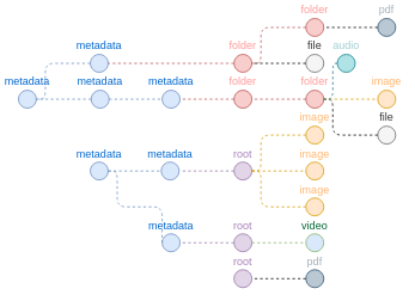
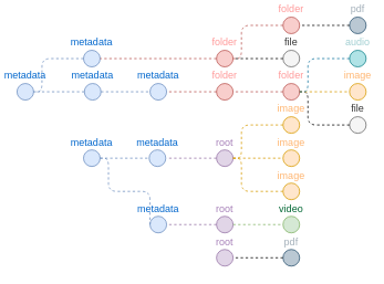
  <mxCell id="0" />
  <mxCell id="1" parent="0" />
  <mxCell id="2" value="metadata" style="ellipse;whiteSpace=wrap;html=1;aspect=fixed;fillColor=#dae8fc;strokeColor=#6c8ebf;fontStyle=0;labelPosition=center;verticalLabelPosition=top;align=center;verticalAlign=bottom;fontColor=#0066CC;" parent="1" vertex="1"><mxGeometry x="99.99" y="180" width="20" height="20" as="geometry" /></mxCell>
  <mxCell id="3" value="metadata" style="ellipse;whiteSpace=wrap;html=1;aspect=fixed;fillColor=#dae8fc;strokeColor=#6c8ebf;fontStyle=0;labelPosition=center;verticalLabelPosition=top;align=center;verticalAlign=bottom;fontColor=#0066CC;" parent="1" vertex="1"><mxGeometry x="178.96" y="180" width="20" height="20" as="geometry" /></mxCell>
  <mxCell id="4" value="metadata" style="ellipse;whiteSpace=wrap;html=1;aspect=fixed;fillColor=#dae8fc;strokeColor=#6c8ebf;fontStyle=0;labelPosition=center;verticalLabelPosition=top;align=center;verticalAlign=bottom;fontColor=#0066CC;" parent="1" vertex="1"><mxGeometry x="179.97" y="260" width="20" height="20" as="geometry" /></mxCell>
  <mxCell id="5" value="" style="endArrow=none;dashed=1;html=1;fillColor=#dae8fc;strokeColor=#6c8ebf;exitX=1;exitY=0.5;exitDx=0;exitDy=0;entryX=0;entryY=0.5;entryDx=0;entryDy=0;" parent="1" source="2" target="3" edge="1"><mxGeometry width="50" height="50" relative="1" as="geometry"><mxPoint x="139.99" y="210" as="sourcePoint" /><mxPoint x="159.99" y="210" as="targetPoint" /><Array as="points" /></mxGeometry></mxCell>
  <mxCell id="6" style="edgeStyle=orthogonalEdgeStyle;rounded=1;orthogonalLoop=1;jettySize=auto;html=1;dashed=1;endArrow=none;endFill=0;fontSize=10;fontColor=#FFB570;fillColor=#dae8fc;strokeColor=#6c8ebf;entryX=0;entryY=0.5;entryDx=0;entryDy=0;" parent="1" target="4" edge="1"><mxGeometry relative="1" as="geometry"><Array as="points"><mxPoint x="129.99" y="190" /><mxPoint x="129.99" y="230" /></Array><mxPoint x="119.99" y="190" as="sourcePoint" /><mxPoint x="269.99" y="100" as="targetPoint" /></mxGeometry></mxCell>
  <mxCell id="7" value="metadata" style="ellipse;whiteSpace=wrap;html=1;aspect=fixed;fillColor=#dae8fc;strokeColor=#6c8ebf;fontStyle=0;labelPosition=center;verticalLabelPosition=top;align=center;verticalAlign=bottom;fontColor=#0066CC;" parent="1" vertex="1"><mxGeometry x="101" y="100" width="20" height="20" as="geometry" /></mxCell>
  <mxCell id="8" value="metadata" style="ellipse;whiteSpace=wrap;html=1;aspect=fixed;fillColor=#dae8fc;strokeColor=#6c8ebf;fontStyle=0;labelPosition=center;verticalLabelPosition=top;align=center;verticalAlign=bottom;fontColor=#0066CC;" parent="1" vertex="1"><mxGeometry x="179.97" y="100" width="20" height="20" as="geometry" /></mxCell>
  <mxCell id="9" value="" style="endArrow=none;dashed=1;html=1;fillColor=#dae8fc;strokeColor=#6c8ebf;exitX=1;exitY=0.5;exitDx=0;exitDy=0;entryX=0;entryY=0.5;entryDx=0;entryDy=0;" parent="1" source="7" target="8" edge="1"><mxGeometry width="50" height="50" relative="1" as="geometry"><mxPoint x="50" y="160" as="sourcePoint" /><mxPoint x="110" y="160" as="targetPoint" /><Array as="points" /></mxGeometry></mxCell>
  <mxCell id="10" value="metadata" style="ellipse;whiteSpace=wrap;html=1;aspect=fixed;fillColor=#dae8fc;strokeColor=#6c8ebf;fontStyle=0;labelPosition=center;verticalLabelPosition=top;align=center;verticalAlign=bottom;fontColor=#0066CC;" parent="1" vertex="1"><mxGeometry x="100" y="60" width="20" height="20" as="geometry" /></mxCell>
  <mxCell id="11" value="metadata" style="ellipse;whiteSpace=wrap;html=1;aspect=fixed;fillColor=#dae8fc;strokeColor=#6c8ebf;fontStyle=0;labelPosition=center;verticalLabelPosition=top;align=center;verticalAlign=bottom;fontColor=#0066CC;" parent="1" vertex="1"><mxGeometry x="20" y="100" width="20" height="20" as="geometry" /></mxCell>
  <mxCell id="12" value="" style="endArrow=none;dashed=1;html=1;fillColor=#dae8fc;strokeColor=#6c8ebf;exitX=0;exitY=0.5;exitDx=0;exitDy=0;entryX=1;entryY=0.5;entryDx=0;entryDy=0;" parent="1" source="7" target="11" edge="1"><mxGeometry width="50" height="50" relative="1" as="geometry"><mxPoint x="131" y="120" as="sourcePoint" /><mxPoint x="190.97" y="120" as="targetPoint" /><Array as="points" /></mxGeometry></mxCell>
  <mxCell id="13" style="edgeStyle=orthogonalEdgeStyle;rounded=1;orthogonalLoop=1;jettySize=auto;html=1;dashed=1;endArrow=none;endFill=0;fontSize=10;fontColor=#FFB570;fillColor=#dae8fc;strokeColor=#6c8ebf;entryX=0;entryY=0.5;entryDx=0;entryDy=0;exitX=1;exitY=0.5;exitDx=0;exitDy=0;" parent="1" source="11" target="10" edge="1"><mxGeometry relative="1" as="geometry"><Array as="points"><mxPoint x="50" y="110" /><mxPoint x="50" y="70" /></Array><mxPoint x="130" y="160" as="sourcePoint" /><mxPoint x="190.97" y="200" as="targetPoint" /></mxGeometry></mxCell>
  <mxCell id="14" value="folder" style="ellipse;whiteSpace=wrap;html=1;aspect=fixed;fillColor=#f8cecc;strokeColor=#b85450;fontStyle=0;labelPosition=center;verticalLabelPosition=top;align=center;verticalAlign=bottom;fontColor=#FF9999;" parent="1" vertex="1"><mxGeometry x="259.97" y="100" width="20" height="20" as="geometry" /></mxCell>
  <mxCell id="15" value="" style="endArrow=none;dashed=1;html=1;fillColor=#f8cecc;strokeColor=#b85450;entryX=1;entryY=0.5;entryDx=0;entryDy=0;endFill=0;exitX=0;exitY=0.5;exitDx=0;exitDy=0;" parent="1" source="14" target="8" edge="1"><mxGeometry width="50" height="50" relative="1" as="geometry"><mxPoint x="694" y="-260" as="sourcePoint" /><mxPoint x="720" y="-290" as="targetPoint" /><Array as="points"><mxPoint x="230" y="110" /></Array></mxGeometry></mxCell>
  <mxCell id="16" value="folder" style="ellipse;whiteSpace=wrap;html=1;aspect=fixed;fillColor=#f8cecc;strokeColor=#b85450;fontStyle=0;labelPosition=center;verticalLabelPosition=top;align=center;verticalAlign=bottom;fontColor=#FF9999;" parent="1" vertex="1"><mxGeometry x="259.97" y="60" width="20" height="20" as="geometry" /></mxCell>
  <mxCell id="17" value="" style="endArrow=none;dashed=1;html=1;fillColor=#f8cecc;strokeColor=#b85450;entryX=1;entryY=0.5;entryDx=0;entryDy=0;endFill=0;exitX=0;exitY=0.5;exitDx=0;exitDy=0;" parent="1" source="16" target="10" edge="1"><mxGeometry width="50" height="50" relative="1" as="geometry"><mxPoint x="260" y="120" as="sourcePoint" /><mxPoint x="210.97" y="120" as="targetPoint" /><Array as="points" /></mxGeometry></mxCell>
  <mxCell id="18" value="root" style="ellipse;whiteSpace=wrap;html=1;aspect=fixed;fillColor=#e1d5e7;strokeColor=#9673a6;fontStyle=0;labelPosition=center;verticalLabelPosition=top;align=center;verticalAlign=bottom;fontColor=#A680B8;" parent="1" vertex="1"><mxGeometry x="259.96" y="180" width="20" height="20" as="geometry" /></mxCell>
  <mxCell id="19" value="root" style="ellipse;whiteSpace=wrap;html=1;aspect=fixed;fillColor=#e1d5e7;strokeColor=#9673a6;fontStyle=0;labelPosition=center;verticalLabelPosition=top;align=center;verticalAlign=bottom;fontColor=#A680B8;" parent="1" vertex="1"><mxGeometry x="259.97" y="260" width="20" height="20" as="geometry" /></mxCell>
  <mxCell id="20" style="edgeStyle=orthogonalEdgeStyle;rounded=1;orthogonalLoop=1;jettySize=auto;html=1;dashed=1;endArrow=none;endFill=0;fontSize=12;fontColor=#FFB570;fillColor=#e1d5e7;strokeColor=#9673a6;exitX=0;exitY=0.5;exitDx=0;exitDy=0;" parent="1" source="18" edge="1"><mxGeometry relative="1" as="geometry"><mxPoint x="714.99" y="-110" as="sourcePoint" /><mxPoint x="199.99" y="190" as="targetPoint" /></mxGeometry></mxCell>
  <mxCell id="21" style="edgeStyle=orthogonalEdgeStyle;rounded=1;orthogonalLoop=1;jettySize=auto;html=1;dashed=1;endArrow=none;endFill=0;fontSize=12;fontColor=#FFB570;fillColor=#e1d5e7;strokeColor=#9673a6;exitX=0;exitY=0.5;exitDx=0;exitDy=0;entryX=1;entryY=0.5;entryDx=0;entryDy=0;" parent="1" source="19" target="4" edge="1"><mxGeometry relative="1" as="geometry"><mxPoint x="260" y="240" as="sourcePoint" /><mxPoint x="210" y="240" as="targetPoint" /></mxGeometry></mxCell>
  <mxCell id="22" value="image" style="ellipse;whiteSpace=wrap;html=1;aspect=fixed;fontSize=12;labelPosition=center;verticalLabelPosition=top;align=center;verticalAlign=bottom;fillColor=#ffe6cc;strokeColor=#d79b00;fontColor=#FFB570;" parent="1" vertex="1"><mxGeometry x="340" y="140" width="20" height="20" as="geometry" /></mxCell>
  <mxCell id="23" style="edgeStyle=orthogonalEdgeStyle;rounded=1;orthogonalLoop=1;jettySize=auto;html=1;dashed=1;endArrow=none;endFill=0;fontSize=12;fontColor=#FFB570;fillColor=#ffe6cc;strokeColor=#d79b00;exitX=1;exitY=0.5;exitDx=0;exitDy=0;entryX=0;entryY=0.5;entryDx=0;entryDy=0;" parent="1" source="18" target="24" edge="1"><mxGeometry relative="1" as="geometry"><mxPoint x="454.66" y="-210" as="sourcePoint" /><mxPoint x="490" y="-210" as="targetPoint" /></mxGeometry></mxCell>
  <mxCell id="24" value="image" style="ellipse;whiteSpace=wrap;html=1;aspect=fixed;fontSize=12;labelPosition=center;verticalLabelPosition=top;align=center;verticalAlign=bottom;fillColor=#ffe6cc;strokeColor=#d79b00;fontColor=#FFB570;" parent="1" vertex="1"><mxGeometry x="340" y="180" width="20" height="20" as="geometry" /></mxCell>
  <mxCell id="25" value="image" style="ellipse;whiteSpace=wrap;html=1;aspect=fixed;fontSize=12;labelPosition=center;verticalLabelPosition=top;align=center;verticalAlign=bottom;fillColor=#ffe6cc;strokeColor=#d79b00;fontColor=#FFB570;" parent="1" vertex="1"><mxGeometry x="340" y="220" width="20" height="20" as="geometry" /></mxCell>
- <mxCell id="26" value="video" style="ellipse;whiteSpace=wrap;html=1;aspect=fixed;fontSize=12;labelPosition=center;verticalLabelPosition=top;align=center;verticalAlign=bottom;fillColor=#dae8fc;strokeColor=#82b366;fontColor=#006633;" parent="1" vertex="1"><mxGeometry x="340" y="260" width="20" height="20" as="geometry" /></mxCell>
+ <mxCell id="26" value="video" style="ellipse;whiteSpace=wrap;html=1;aspect=fixed;fontSize=12;labelPosition=center;verticalLabelPosition=top;align=center;verticalAlign=bottom;fillColor=#d5e8d4;strokeColor=#82b366;fontColor=#006633;" parent="1" vertex="1"><mxGeometry x="340" y="260" width="20" height="20" as="geometry" /></mxCell>
  <mxCell id="27" style="edgeStyle=orthogonalEdgeStyle;rounded=1;orthogonalLoop=1;jettySize=auto;html=1;dashed=1;endArrow=none;endFill=0;fillColor=#d5e8d4;strokeColor=#82b366;exitX=1;exitY=0.5;exitDx=0;exitDy=0;" parent="1" source="19" edge="1"><mxGeometry relative="1" as="geometry"><mxPoint x="340" y="270" as="targetPoint" /><mxPoint x="770" y="-180" as="sourcePoint" /></mxGeometry></mxCell>
  <mxCell id="28" value="folder" style="ellipse;whiteSpace=wrap;html=1;aspect=fixed;fillColor=#f8cecc;strokeColor=#b85450;fontStyle=0;labelPosition=center;verticalLabelPosition=top;align=center;verticalAlign=bottom;fontColor=#FF9999;" parent="1" vertex="1"><mxGeometry x="340" y="100" width="20" height="20" as="geometry" /></mxCell>
  <mxCell id="29" value="" style="endArrow=none;dashed=1;html=1;fillColor=#f8cecc;strokeColor=#b85450;entryX=1;entryY=0.5;entryDx=0;entryDy=0;endFill=0;exitX=0;exitY=0.5;exitDx=0;exitDy=0;" parent="1" source="28" target="14" edge="1"><mxGeometry width="50" height="50" relative="1" as="geometry"><mxPoint x="269.97" y="120" as="sourcePoint" /><mxPoint x="209.97" y="120" as="targetPoint" /><Array as="points" /></mxGeometry></mxCell>
  <mxCell id="30" value="file" style="ellipse;whiteSpace=wrap;html=1;aspect=fixed;fontStyle=0;labelPosition=center;verticalLabelPosition=top;align=center;verticalAlign=bottom;fillColor=#f5f5f5;fontColor=#333333;strokeColor=#666666;" parent="1" vertex="1"><mxGeometry x="340" y="60" width="20" height="20" as="geometry" /></mxCell>
  <mxCell id="31" style="edgeStyle=orthogonalEdgeStyle;rounded=1;orthogonalLoop=1;jettySize=auto;html=1;dashed=1;endArrow=none;endFill=0;exitX=0;exitY=0.5;exitDx=0;exitDy=0;entryX=1;entryY=0.5;entryDx=0;entryDy=0;" parent="1" source="30" target="16" edge="1"><mxGeometry relative="1" as="geometry"><mxPoint x="745" y="-60" as="sourcePoint" /><mxPoint x="820" y="-60" as="targetPoint" /></mxGeometry></mxCell>
  <mxCell id="32" value="folder" style="ellipse;whiteSpace=wrap;html=1;aspect=fixed;fillColor=#f8cecc;strokeColor=#b85450;fontStyle=0;labelPosition=center;verticalLabelPosition=top;align=center;verticalAlign=bottom;fontColor=#FF9999;" parent="1" vertex="1"><mxGeometry x="340" y="20" width="20" height="20" as="geometry" /></mxCell>
  <mxCell id="33" value="" style="endArrow=none;dashed=1;html=1;fillColor=#f8cecc;strokeColor=#b85450;entryX=1;entryY=0.5;entryDx=0;entryDy=0;endFill=0;exitX=0;exitY=0.5;exitDx=0;exitDy=0;" parent="1" source="32" target="16" edge="1"><mxGeometry width="50" height="50" relative="1" as="geometry"><mxPoint x="350" y="120" as="sourcePoint" /><mxPoint x="289.97" y="120" as="targetPoint" /><Array as="points"><mxPoint x="290" y="30" /><mxPoint x="290" y="70" /></Array></mxGeometry></mxCell>
  <mxCell id="34" style="edgeStyle=orthogonalEdgeStyle;rounded=1;orthogonalLoop=1;jettySize=auto;html=1;dashed=1;endArrow=none;endFill=0;fontSize=12;fontColor=#FFB570;fillColor=#ffe6cc;strokeColor=#d79b00;exitX=1;exitY=0.5;exitDx=0;exitDy=0;entryX=0;entryY=0.5;entryDx=0;entryDy=0;" parent="1" source="18" target="22" edge="1"><mxGeometry relative="1" as="geometry"><mxPoint x="289.96" y="200" as="sourcePoint" /><mxPoint x="350" y="200" as="targetPoint" /><Array as="points"><mxPoint x="290" y="190" /><mxPoint x="290" y="150" /></Array></mxGeometry></mxCell>
  <mxCell id="35" style="edgeStyle=orthogonalEdgeStyle;rounded=1;orthogonalLoop=1;jettySize=auto;html=1;dashed=1;endArrow=none;endFill=0;fontSize=12;fontColor=#FFB570;fillColor=#ffe6cc;strokeColor=#d79b00;exitX=1;exitY=0.5;exitDx=0;exitDy=0;entryX=0;entryY=0.5;entryDx=0;entryDy=0;" parent="1" source="18" target="25" edge="1"><mxGeometry relative="1" as="geometry"><mxPoint x="289.96" y="200" as="sourcePoint" /><mxPoint x="350" y="200" as="targetPoint" /><Array as="points"><mxPoint x="290" y="190" /><mxPoint x="290" y="230" /></Array></mxGeometry></mxCell>
  <mxCell id="36" value="file" style="ellipse;whiteSpace=wrap;html=1;aspect=fixed;fontStyle=0;labelPosition=center;verticalLabelPosition=top;align=center;verticalAlign=bottom;fillColor=#f5f5f5;fontColor=#333333;strokeColor=#666666;" parent="1" vertex="1"><mxGeometry x="420" y="140" width="20" height="20" as="geometry" /></mxCell>
  <mxCell id="37" style="edgeStyle=orthogonalEdgeStyle;rounded=1;orthogonalLoop=1;jettySize=auto;html=1;dashed=1;endArrow=none;endFill=0;entryX=1;entryY=0.5;entryDx=0;entryDy=0;exitX=0;exitY=0.5;exitDx=0;exitDy=0;" parent="1" source="36" target="28" edge="1"><mxGeometry relative="1" as="geometry"><mxPoint x="400" y="70" as="sourcePoint" /><mxPoint x="289.97" y="80" as="targetPoint" /><Array as="points"><mxPoint x="370" y="150" /><mxPoint x="370" y="110" /></Array></mxGeometry></mxCell>
  <mxCell id="38" value="image" style="ellipse;whiteSpace=wrap;html=1;aspect=fixed;fontSize=12;labelPosition=center;verticalLabelPosition=top;align=center;verticalAlign=bottom;fillColor=#ffe6cc;strokeColor=#d79b00;fontColor=#FFB570;" parent="1" vertex="1"><mxGeometry x="420" y="100" width="20" height="20" as="geometry" /></mxCell>
  <mxCell id="39" style="edgeStyle=orthogonalEdgeStyle;rounded=1;orthogonalLoop=1;jettySize=auto;html=1;dashed=1;endArrow=none;endFill=0;fontSize=12;fontColor=#FFB570;fillColor=#ffe6cc;strokeColor=#d79b00;exitX=1;exitY=0.5;exitDx=0;exitDy=0;entryX=0;entryY=0.5;entryDx=0;entryDy=0;" parent="1" source="28" target="38" edge="1"><mxGeometry relative="1" as="geometry"><mxPoint x="289.96" y="200" as="sourcePoint" /><mxPoint x="350" y="200" as="targetPoint" /></mxGeometry></mxCell>
- <mxCell id="40" value="audio" style="ellipse;whiteSpace=wrap;html=1;aspect=fixed;fontSize=12;labelPosition=center;verticalLabelPosition=top;align=center;verticalAlign=bottom;fillColor=#B0E3E6;strokeColor=#0e8088;fontColor=#A0CED1;" parent="1" vertex="1"><mxGeometry x="375" y="60" width="20" height="20" as="geometry" /></mxCell>
+ <mxCell id="40" value="audio" style="ellipse;whiteSpace=wrap;html=1;aspect=fixed;fontSize=12;labelPosition=center;verticalLabelPosition=top;align=center;verticalAlign=bottom;fillColor=#B0E3E6;strokeColor=#0e8088;fontColor=#A0CED1;" parent="1" vertex="1"><mxGeometry x="420" y="60" width="20" height="20" as="geometry" /></mxCell>
  <mxCell id="41" style="edgeStyle=orthogonalEdgeStyle;rounded=1;orthogonalLoop=1;jettySize=auto;html=1;dashed=1;endArrow=none;endFill=0;exitX=0;exitY=0.5;exitDx=0;exitDy=0;entryX=1;entryY=0.5;entryDx=0;entryDy=0;fillColor=#b1ddf0;strokeColor=#10739e;" parent="1" source="40" target="28" edge="1"><mxGeometry relative="1" as="geometry"><mxPoint x="350" y="80" as="sourcePoint" /><mxPoint x="289.97" y="80" as="targetPoint" /><Array as="points"><mxPoint x="370" y="70" /><mxPoint x="370" y="110" /></Array></mxGeometry></mxCell>
  <mxCell id="42" value="pdf" style="ellipse;whiteSpace=wrap;html=1;aspect=fixed;fillColor=#BAC8D3;strokeColor=#29506E;fontStyle=0;labelPosition=center;verticalLabelPosition=top;align=center;verticalAlign=bottom;fontColor=#A4B0BA;" parent="1" vertex="1"><mxGeometry x="420" y="20" width="20" height="20" as="geometry" /></mxCell>
  <mxCell id="43" style="edgeStyle=orthogonalEdgeStyle;rounded=1;orthogonalLoop=1;jettySize=auto;html=1;dashed=1;endArrow=none;endFill=0;exitX=0;exitY=0.5;exitDx=0;exitDy=0;fontColor=#A4B0BA;" parent="1" source="42" edge="1"><mxGeometry relative="1" as="geometry"><mxPoint x="350" y="80" as="sourcePoint" /><mxPoint x="360" y="30" as="targetPoint" /></mxGeometry></mxCell>
  <mxCell id="44" value="root" style="ellipse;whiteSpace=wrap;html=1;aspect=fixed;fillColor=#e1d5e7;strokeColor=#9673a6;fontStyle=0;labelPosition=center;verticalLabelPosition=top;align=center;verticalAlign=bottom;fontColor=#A680B8;" vertex="1" parent="1"><mxGeometry x="259.97" y="300" width="20" height="20" as="geometry" /></mxCell>
  <mxCell id="45" value="pdf" style="ellipse;whiteSpace=wrap;html=1;aspect=fixed;fillColor=#BAC8D3;strokeColor=#29506E;fontStyle=0;labelPosition=center;verticalLabelPosition=top;align=center;verticalAlign=bottom;fontColor=#A4B0BA;" vertex="1" parent="1"><mxGeometry x="340" y="300" width="20" height="20" as="geometry" /></mxCell>
  <mxCell id="46" style="edgeStyle=orthogonalEdgeStyle;rounded=1;orthogonalLoop=1;jettySize=auto;html=1;dashed=1;endArrow=none;endFill=0;exitX=0;exitY=0.5;exitDx=0;exitDy=0;fontColor=#A4B0BA;entryX=1;entryY=0.5;entryDx=0;entryDy=0;" edge="1" parent="1" source="45" target="44"><mxGeometry relative="1" as="geometry"><mxPoint x="270" y="360" as="sourcePoint" /><mxPoint x="300" y="340" as="targetPoint" /></mxGeometry></mxCell>
